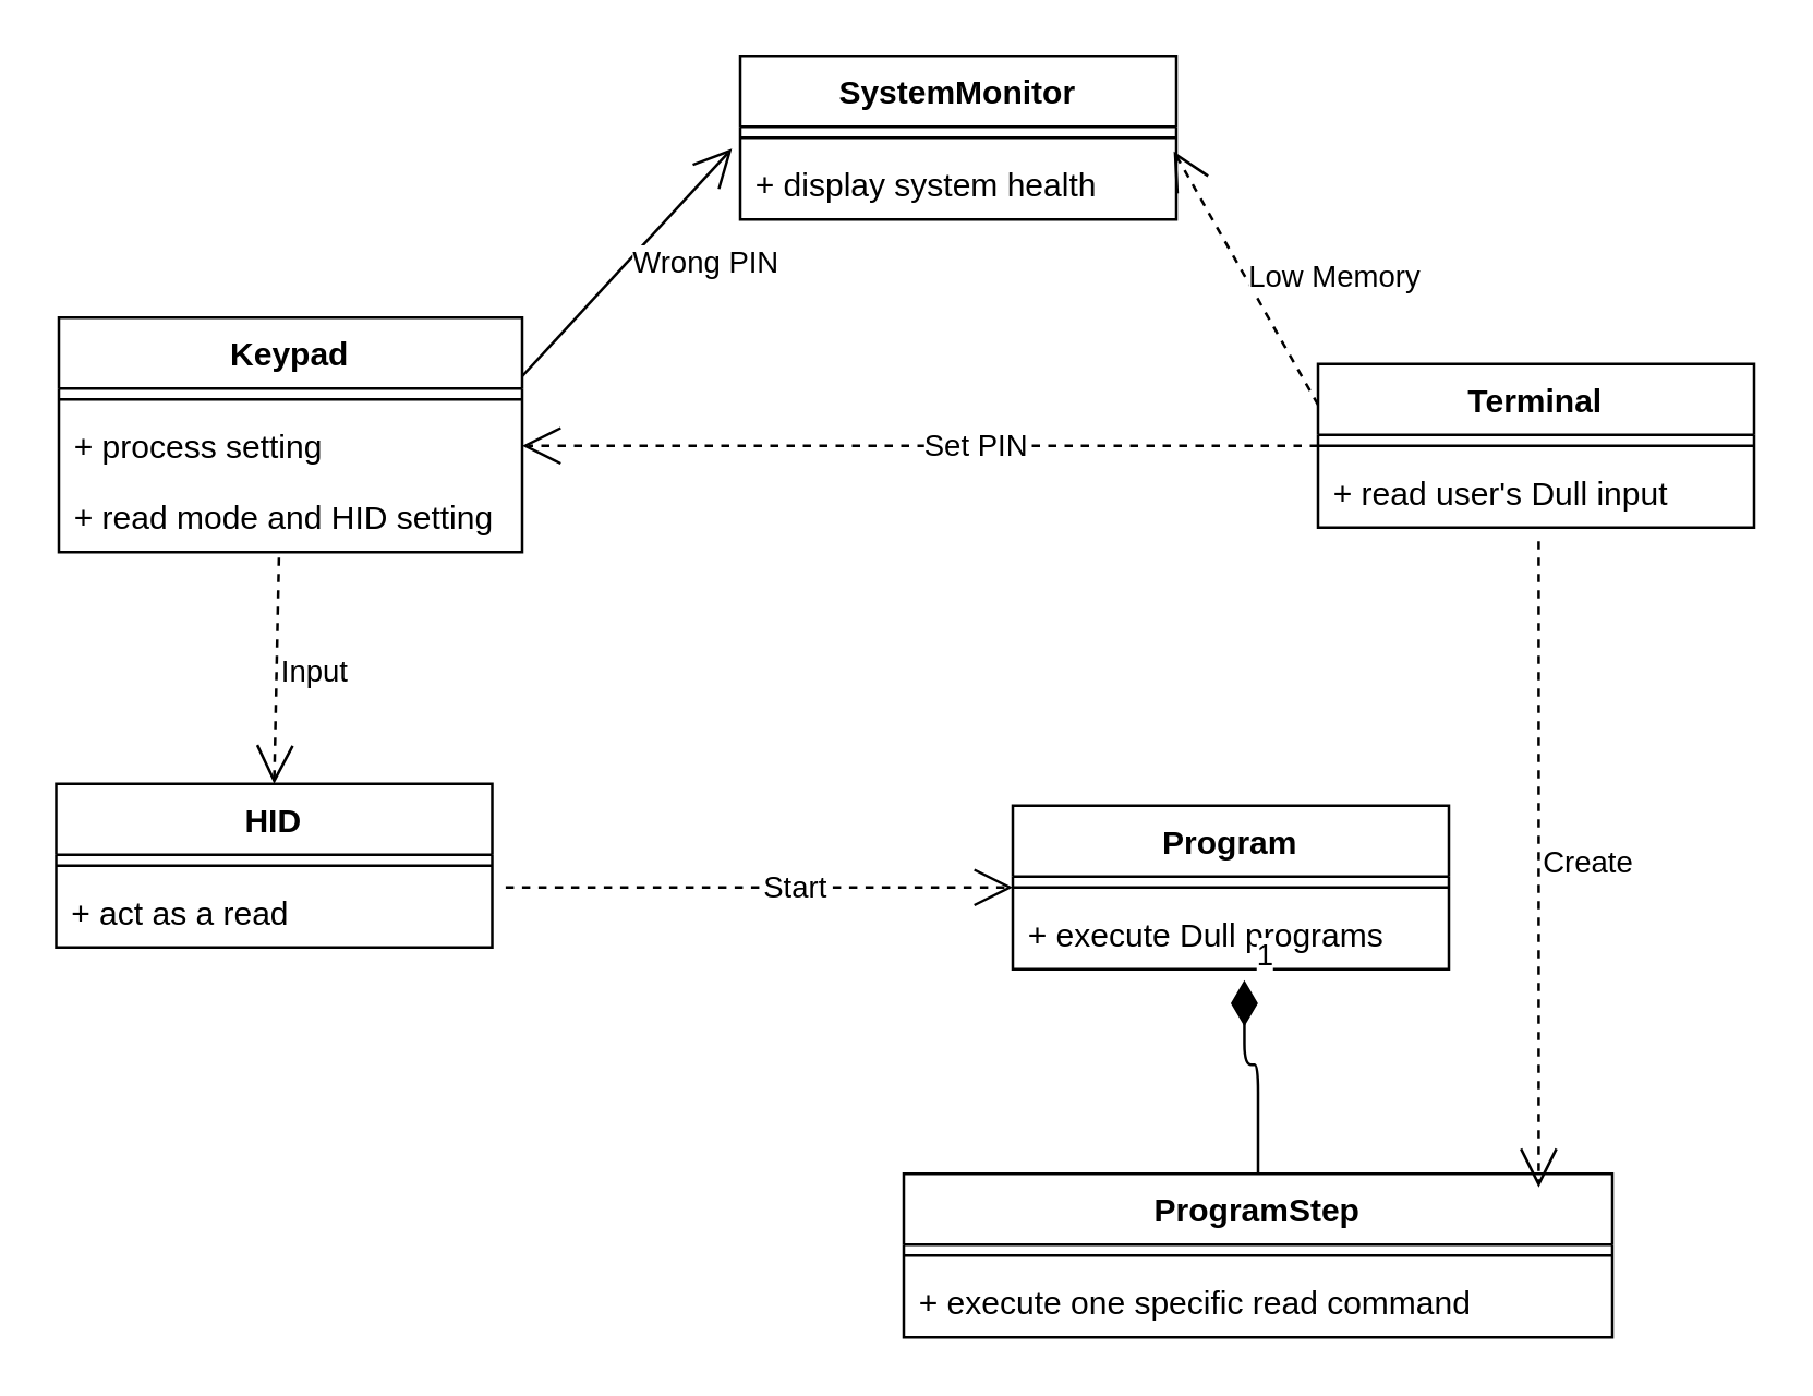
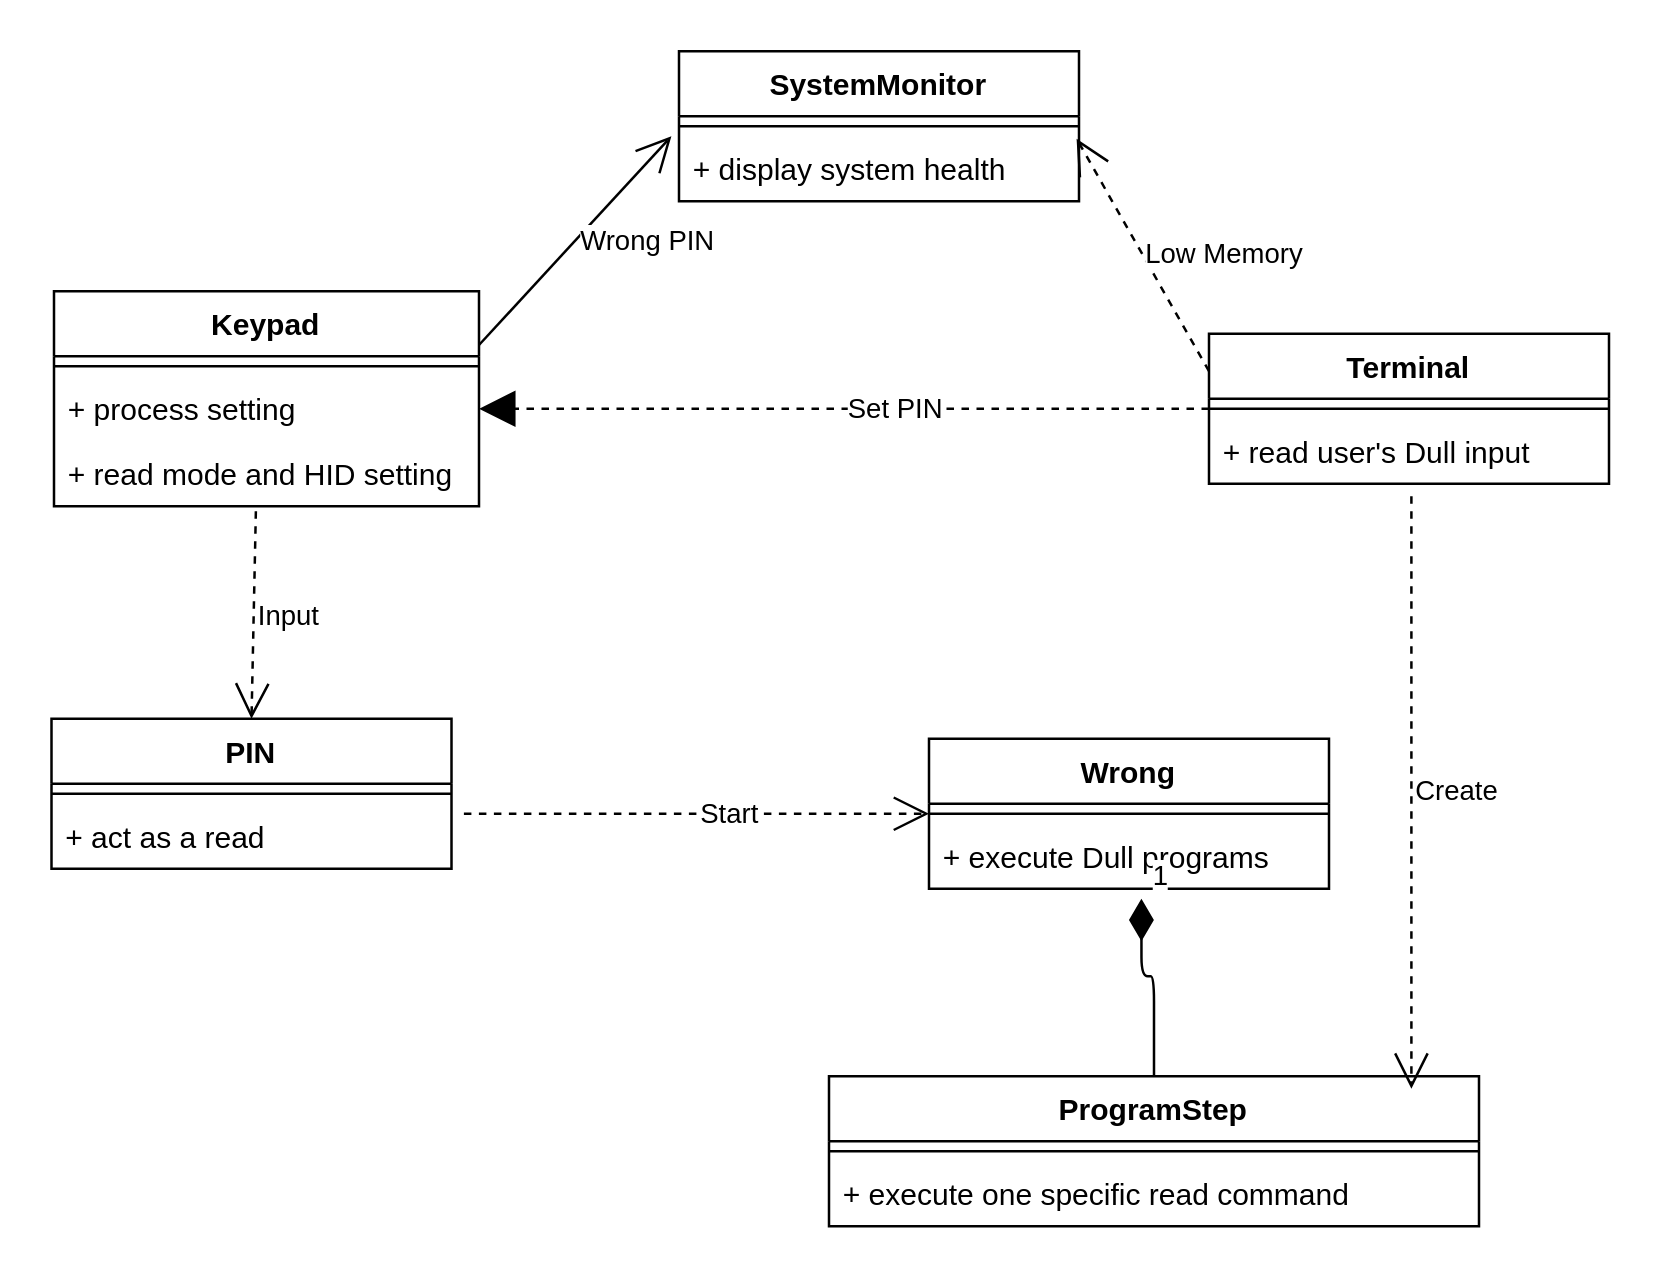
  <mxCell id="0" />
  <mxCell id="1" parent="0" />
  <mxCell id="2" value="Terminal" style="swimlane;fontStyle=1;align=center;verticalAlign=top;childLayout=stackLayout;horizontal=1;startSize=26;horizontalStack=0;resizeParent=1;resizeParentMax=0;resizeLast=0;collapsible=1;marginBottom=0;" parent="1" vertex="1"><mxGeometry x="483" y="133" width="160" height="60" as="geometry" /></mxCell>
  <mxCell id="3" value="" style="line;strokeWidth=1;fillColor=none;align=left;verticalAlign=middle;spacingTop=-1;spacingLeft=3;spacingRight=3;rotatable=0;labelPosition=right;points=[];portConstraint=eastwest;" parent="2" vertex="1"><mxGeometry y="26" width="160" height="8" as="geometry" /></mxCell>
  <mxCell id="4" value="+ read user's Dull input" style="text;strokeColor=none;fillColor=none;align=left;verticalAlign=top;spacingLeft=4;spacingRight=4;overflow=hidden;rotatable=0;points=[[0,0.5],[1,0.5]];portConstraint=eastwest;" parent="2" vertex="1"><mxGeometry y="34" width="160" height="26" as="geometry" /></mxCell>
  <mxCell id="5" value="Keypad" style="swimlane;fontStyle=1;align=center;verticalAlign=top;childLayout=stackLayout;horizontal=1;startSize=26;horizontalStack=0;resizeParent=1;resizeParentMax=0;resizeLast=0;collapsible=1;marginBottom=0;" parent="1" vertex="1"><mxGeometry x="21" y="116" width="170" height="86" as="geometry" /></mxCell>
  <mxCell id="6" value="" style="line;strokeWidth=1;fillColor=none;align=left;verticalAlign=middle;spacingTop=-1;spacingLeft=3;spacingRight=3;rotatable=0;labelPosition=right;points=[];portConstraint=eastwest;" parent="5" vertex="1"><mxGeometry y="26" width="170" height="8" as="geometry" /></mxCell>
  <mxCell id="7" value="+ process setting&#10;" style="text;strokeColor=none;fillColor=none;align=left;verticalAlign=top;spacingLeft=4;spacingRight=4;overflow=hidden;rotatable=0;points=[[0,0.5],[1,0.5]];portConstraint=eastwest;" parent="5" vertex="1"><mxGeometry y="34" width="170" height="26" as="geometry" /></mxCell>
  <mxCell id="8" value="+ read mode and HID setting&#10;" style="text;strokeColor=none;fillColor=none;align=left;verticalAlign=top;spacingLeft=4;spacingRight=4;overflow=hidden;rotatable=0;points=[[0,0.5],[1,0.5]];portConstraint=eastwest;" parent="5" vertex="1"><mxGeometry y="60" width="170" height="26" as="geometry" /></mxCell>
- <mxCell id="9" value="HID" style="swimlane;fontStyle=1;align=center;verticalAlign=top;childLayout=stackLayout;horizontal=1;startSize=26;horizontalStack=0;resizeParent=1;resizeParentMax=0;resizeLast=0;collapsible=1;marginBottom=0;" parent="1" vertex="1"><mxGeometry x="20" y="287" width="160" height="60" as="geometry" /></mxCell>
+ <mxCell id="9" value="PIN" style="swimlane;fontStyle=1;align=center;verticalAlign=top;childLayout=stackLayout;horizontal=1;startSize=26;horizontalStack=0;resizeParent=1;resizeParentMax=0;resizeLast=0;collapsible=1;marginBottom=0;" parent="1" vertex="1"><mxGeometry x="20" y="287" width="160" height="60" as="geometry" /></mxCell>
  <mxCell id="10" value="" style="line;strokeWidth=1;fillColor=none;align=left;verticalAlign=middle;spacingTop=-1;spacingLeft=3;spacingRight=3;rotatable=0;labelPosition=right;points=[];portConstraint=eastwest;" parent="9" vertex="1"><mxGeometry y="26" width="160" height="8" as="geometry" /></mxCell>
  <mxCell id="11" value="+ act as a read" style="text;strokeColor=none;fillColor=none;align=left;verticalAlign=top;spacingLeft=4;spacingRight=4;overflow=hidden;rotatable=0;points=[[0,0.5],[1,0.5]];portConstraint=eastwest;" parent="9" vertex="1"><mxGeometry y="34" width="160" height="26" as="geometry" /></mxCell>
  <mxCell id="12" value="SystemMonitor" style="swimlane;fontStyle=1;align=center;verticalAlign=top;childLayout=stackLayout;horizontal=1;startSize=26;horizontalStack=0;resizeParent=1;resizeParentMax=0;resizeLast=0;collapsible=1;marginBottom=0;" parent="1" vertex="1"><mxGeometry x="271" y="20" width="160" height="60" as="geometry" /></mxCell>
  <mxCell id="13" value="" style="line;strokeWidth=1;fillColor=none;align=left;verticalAlign=middle;spacingTop=-1;spacingLeft=3;spacingRight=3;rotatable=0;labelPosition=right;points=[];portConstraint=eastwest;" parent="12" vertex="1"><mxGeometry y="26" width="160" height="8" as="geometry" /></mxCell>
  <mxCell id="14" value="+ display system health" style="text;strokeColor=none;fillColor=none;align=left;verticalAlign=top;spacingLeft=4;spacingRight=4;overflow=hidden;rotatable=0;points=[[0,0.5],[1,0.5]];portConstraint=eastwest;" parent="12" vertex="1"><mxGeometry y="34" width="160" height="26" as="geometry" /></mxCell>
- <mxCell id="15" value="Program" style="swimlane;fontStyle=1;align=center;verticalAlign=top;childLayout=stackLayout;horizontal=1;startSize=26;horizontalStack=0;resizeParent=1;resizeParentMax=0;resizeLast=0;collapsible=1;marginBottom=0;" parent="1" vertex="1"><mxGeometry x="371" y="295" width="160" height="60" as="geometry" /></mxCell>
+ <mxCell id="15" value="Wrong" style="swimlane;fontStyle=1;align=center;verticalAlign=top;childLayout=stackLayout;horizontal=1;startSize=26;horizontalStack=0;resizeParent=1;resizeParentMax=0;resizeLast=0;collapsible=1;marginBottom=0;" parent="1" vertex="1"><mxGeometry x="371" y="295" width="160" height="60" as="geometry" /></mxCell>
  <mxCell id="16" value="" style="line;strokeWidth=1;fillColor=none;align=left;verticalAlign=middle;spacingTop=-1;spacingLeft=3;spacingRight=3;rotatable=0;labelPosition=right;points=[];portConstraint=eastwest;" parent="15" vertex="1"><mxGeometry y="26" width="160" height="8" as="geometry" /></mxCell>
  <mxCell id="17" value="+ execute Dull programs" style="text;strokeColor=none;fillColor=none;align=left;verticalAlign=top;spacingLeft=4;spacingRight=4;overflow=hidden;rotatable=0;points=[[0,0.5],[1,0.5]];portConstraint=eastwest;" parent="15" vertex="1"><mxGeometry y="34" width="160" height="26" as="geometry" /></mxCell>
  <mxCell id="18" value="ProgramStep" style="swimlane;fontStyle=1;align=center;verticalAlign=top;childLayout=stackLayout;horizontal=1;startSize=26;horizontalStack=0;resizeParent=1;resizeParentMax=0;resizeLast=0;collapsible=1;marginBottom=0;" parent="1" vertex="1"><mxGeometry x="331" y="430" width="260" height="60" as="geometry" /></mxCell>
  <mxCell id="19" value="" style="line;strokeWidth=1;fillColor=none;align=left;verticalAlign=middle;spacingTop=-1;spacingLeft=3;spacingRight=3;rotatable=0;labelPosition=right;points=[];portConstraint=eastwest;" parent="18" vertex="1"><mxGeometry y="26" width="260" height="8" as="geometry" /></mxCell>
  <mxCell id="20" value="+ execute one specific read command&#10;" style="text;strokeColor=none;fillColor=none;align=left;verticalAlign=top;spacingLeft=4;spacingRight=4;overflow=hidden;rotatable=0;points=[[0,0.5],[1,0.5]];portConstraint=eastwest;" parent="18" vertex="1"><mxGeometry y="34" width="260" height="26" as="geometry" /></mxCell>
  <mxCell id="21" value="1" style="endArrow=none;html=1;endSize=12;startArrow=diamondThin;startSize=14;startFill=1;edgeStyle=orthogonalEdgeStyle;align=left;verticalAlign=bottom;exitX=0.531;exitY=1.154;exitDx=0;exitDy=0;exitPerimeter=0;entryX=0.5;entryY=0;entryDx=0;entryDy=0;" parent="1" source="17" target="18" edge="1"><mxGeometry x="-1" y="3" relative="1" as="geometry"><mxPoint x="451" y="390" as="sourcePoint" /><mxPoint x="611" y="390" as="targetPoint" /><Array as="points"><mxPoint x="456" y="390" /><mxPoint x="461" y="390" /></Array></mxGeometry></mxCell>
  <mxCell id="22" value="Create" style="endArrow=open;endSize=12;dashed=1;html=1;align=left;entryX=0.896;entryY=0.083;entryDx=0;entryDy=0;entryPerimeter=0;exitX=0.506;exitY=1.192;exitDx=0;exitDy=0;exitPerimeter=0;" parent="1" source="4" target="18" edge="1"><mxGeometry width="160" relative="1" as="geometry"><mxPoint x="201" y="140" as="sourcePoint" /><mxPoint x="361" y="140" as="targetPoint" /></mxGeometry></mxCell>
  <mxCell id="23" value="Start" style="endArrow=open;endSize=12;dashed=1;html=1;align=left;exitX=1.031;exitY=0.154;exitDx=0;exitDy=0;exitPerimeter=0;entryX=0;entryY=0.5;entryDx=0;entryDy=0;" parent="1" source="11" target="15" edge="1"><mxGeometry width="160" relative="1" as="geometry"><mxPoint x="101" y="450" as="sourcePoint" /><mxPoint x="261" y="450" as="targetPoint" /></mxGeometry></mxCell>
  <mxCell id="24" value="&lt;div&gt;Wrong PIN&lt;/div&gt;" style="endArrow=open;endSize=12;dashed=0;html=1;align=left;exitX=1;exitY=0.25;exitDx=0;exitDy=0;entryX=-0.019;entryY=0;entryDx=0;entryDy=0;entryPerimeter=0;" parent="1" source="5" target="14" edge="1"><mxGeometry width="160" relative="1" as="geometry"><mxPoint x="141" y="250" as="sourcePoint" /><mxPoint x="301" y="250" as="targetPoint" /></mxGeometry></mxCell>
  <mxCell id="25" value="Low Memory" style="endArrow=open;endSize=12;dashed=1;html=1;align=left;exitX=0;exitY=0.25;exitDx=0;exitDy=0;entryX=0.994;entryY=0.038;entryDx=0;entryDy=0;entryPerimeter=0;" parent="1" source="2" target="14" edge="1"><mxGeometry width="160" relative="1" as="geometry"><mxPoint x="301" y="56" as="sourcePoint" /><mxPoint x="551" y="20" as="targetPoint" /></mxGeometry></mxCell>
  <mxCell id="26" value="&lt;div&gt;Input&lt;/div&gt;" style="endArrow=open;endSize=12;dashed=1;html=1;align=left;exitX=0.475;exitY=1.077;exitDx=0;exitDy=0;exitPerimeter=0;entryX=0.5;entryY=0;entryDx=0;entryDy=0;" parent="1" source="8" target="9" edge="1"><mxGeometry width="160" relative="1" as="geometry"><mxPoint x="-39" y="530" as="sourcePoint" /><mxPoint x="121" y="530" as="targetPoint" /></mxGeometry></mxCell>
- <mxCell id="27" value="Set PIN" style="endArrow=open;endSize=12;dashed=1;html=1;align=left;entryX=1;entryY=0.5;entryDx=0;entryDy=0;exitX=0;exitY=0.5;exitDx=0;exitDy=0;" parent="1" source="2" target="7" edge="1"><mxGeometry width="160" relative="1" as="geometry"><mxPoint x="481" y="160" as="sourcePoint" /><mxPoint x="297.96" y="34" as="targetPoint" /></mxGeometry></mxCell>
+ <mxCell id="27" value="Set PIN" style="endArrow=block;endSize=12;dashed=1;html=1;align=left;entryX=1;entryY=0.5;entryDx=0;entryDy=0;exitX=0;exitY=0.5;exitDx=0;exitDy=0;" parent="1" source="2" target="7" edge="1"><mxGeometry width="160" relative="1" as="geometry"><mxPoint x="481" y="160" as="sourcePoint" /><mxPoint x="297.96" y="34" as="targetPoint" /></mxGeometry></mxCell>
